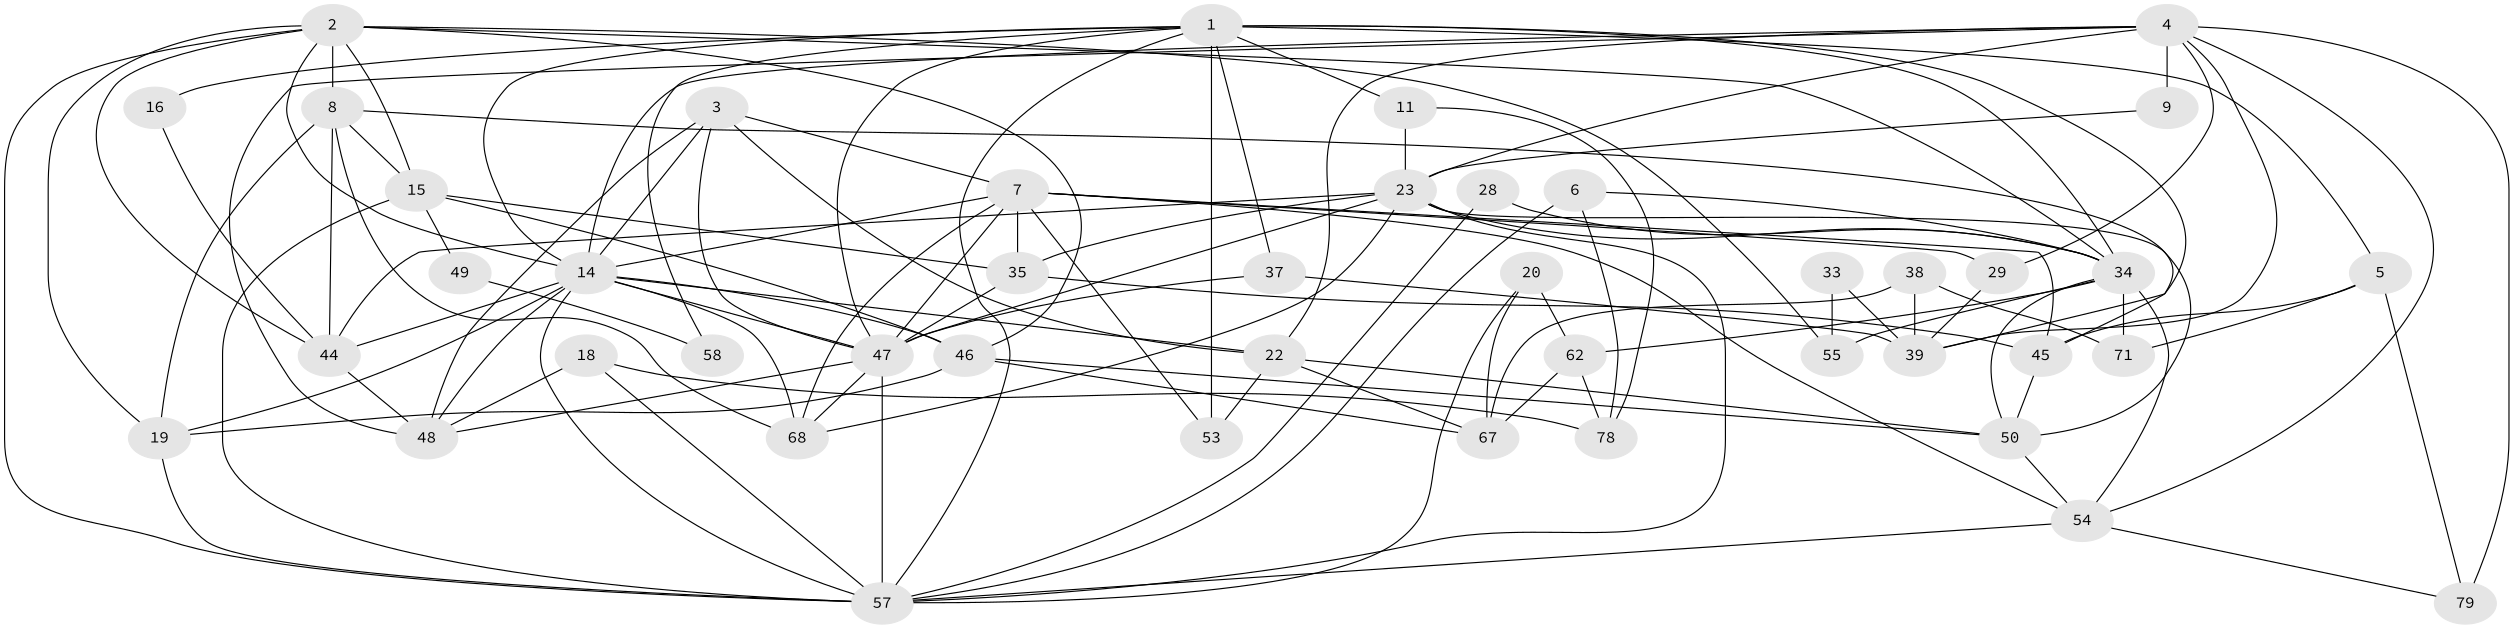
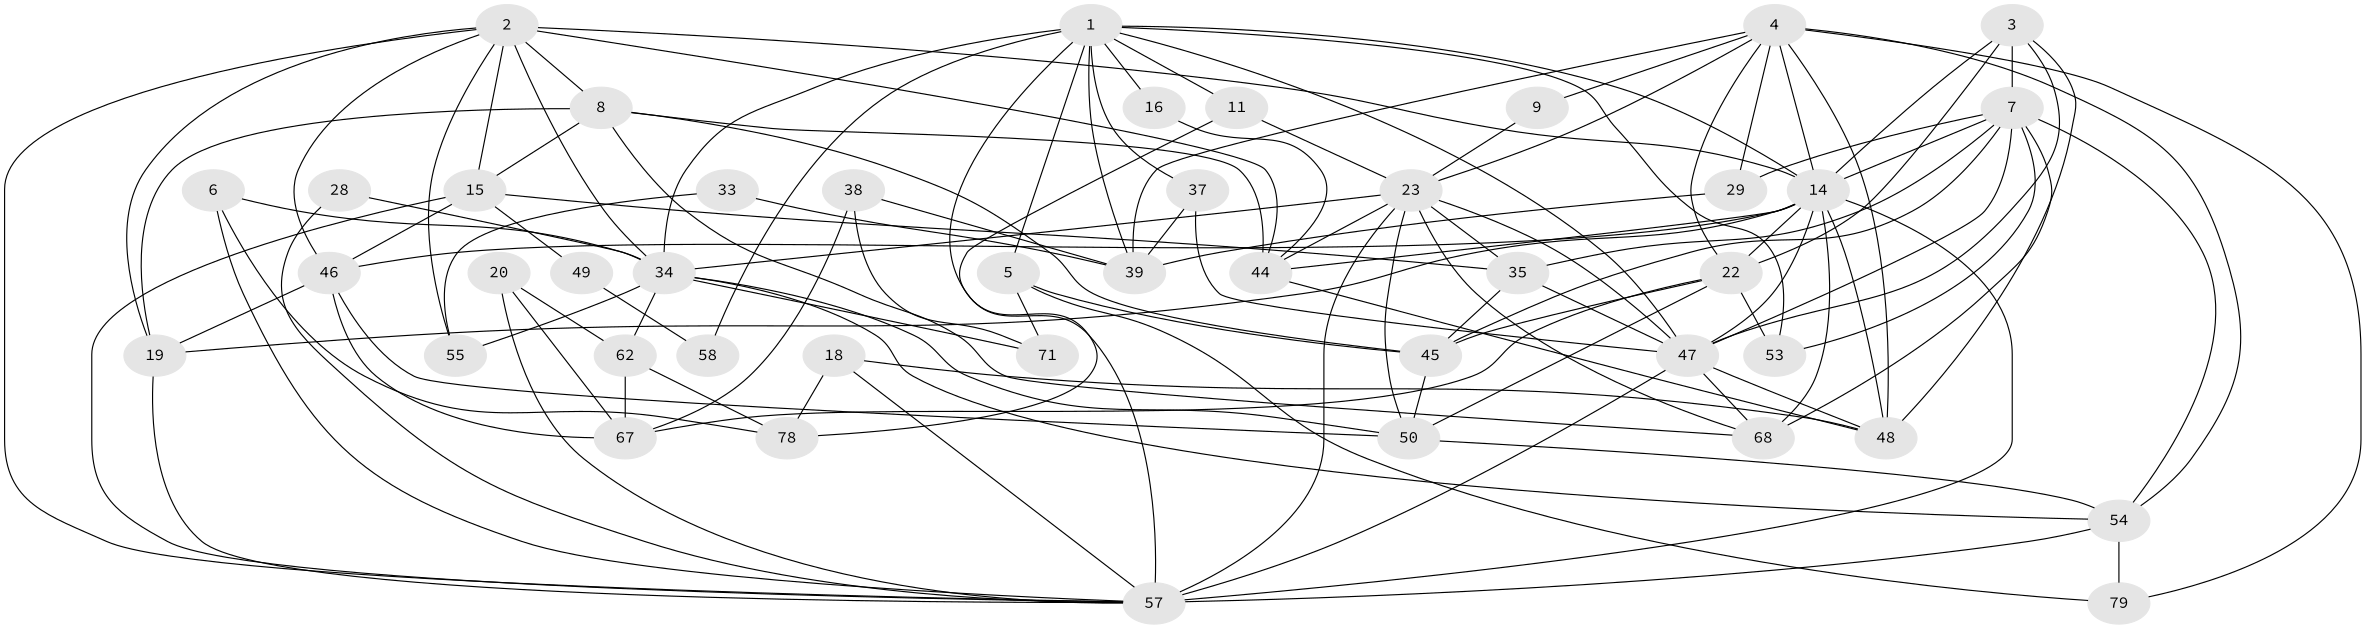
  graph {
    fontname="Source Code Pro"
    node [color=gray90 fontname="Source Code Pro" style=filled]
    edge [fontname="Source Code Pro"]
    1 [super="+27+13"]
    5 [super="+24"]
    11
    14 [super="+17"]
    16
    34 [super="+42+75+51"]
    37
    39 [super="+56"]
    47 [super="+84+74"]
    53
    57 [super="+66+63"]
    58
    79
    45 [super="+80+61"]
    71
    23 [super="+25+31"]
    78 [super="+81"]
    19
    44 [super="+72"]
    46 [super="+83"]
    22 [super="+36+30"]
    48 [super="+77"]
    68
    55
    54 [super="+69"]
    62
    50 [super="+60+82"]
    2 [super="+64"]
    8 [super="+12+52"]
    15 [super="+70"]
    35
    49
    67 [super="+88"]
    3 [super="+10"]
    7 [super="+86"]
    29
    4 [super="+32+43"]
    9
    6
    18
    20
    28
    33
    38
    1 -- 5
    1 -- 11
    1 -- 14
    1 -- 16
    1 -- 34
    1 -- 37
    1 -- 39
    1 -- 47
    1 -- 53
    1 -- 57
    1 -- 58
    5 -- 79
    5 -- 45
    5 -- 71
    11 -- 23
    11 -- 78
    14 -- 47
    14 -- 57 [weight=3]
    14 -- 19
    14 -- 44
    14 -- 46
    14 -- 22 [weight=2]
    14 -- 48
    14 -- 68 [weight=2]
    16 -- 44
    34 -- 71 [weight=2]
    34 -- 55
    34 -- 54
    34 -- 62
    34 -- 50
    37 -- 39
    37 -- 47
    47 -- 57 [weight=2]
    47 -- 48
    47 -- 68
    45 -- 50
    23 -- 34
    23 -- 47
    23 -- 57 [weight=2]
    23 -- 44 [weight=2]
    23 -- 68
    23 -- 50
    23 -- 35
    19 -- 57
    44 -- 48
    46 -- 19
    46 -- 50
    46 -- 67
    22 -- 53
+   22 -- 45
    22 -- 50
    22 -- 67
    54 -- 57
    54 -- 79
    62 -- 78
    62 -- 67
    50 -- 54
    2 -- 14
    2 -- 34
    2 -- 57
    2 -- 19 [weight=2]
    2 -- 44
    2 -- 46
    2 -- 55
    2 -- 8 [weight=3]
    2 -- 15
    8 -- 45
    8 -- 19
    8 -- 44
    8 -- 68
    8 -- 15
    15 -- 57
    15 -- 46
    15 -- 35
    15 -- 49
    35 -- 47
    35 -- 45
    49 -- 58
    3 -- 14
    3 -- 47
    3 -- 22
    3 -- 48
    3 -- 7
    7 -- 14
    7 -- 47
    7 -- 53
    7 -- 45
    7 -- 68
    7 -- 54
    7 -- 35
    7 -- 29
    29 -- 39
    4 -- 14
    4 -- 39
    4 -- 79
    4 -- 23
    4 -- 22
    4 -- 48
    4 -- 54
    4 -- 29
    4 -- 9
    9 -- 23
    6 -- 34 [weight=2]
    6 -- 57
    6 -- 78
    18 -- 57
    18 -- 78
    18 -- 48
    20 -- 57
    20 -- 62
    20 -- 67
    28 -- 34
    28 -- 57 [weight=2]
    33 -- 39
    33 -- 55
    38 -- 39
    38 -- 71
    38 -- 67
  }
